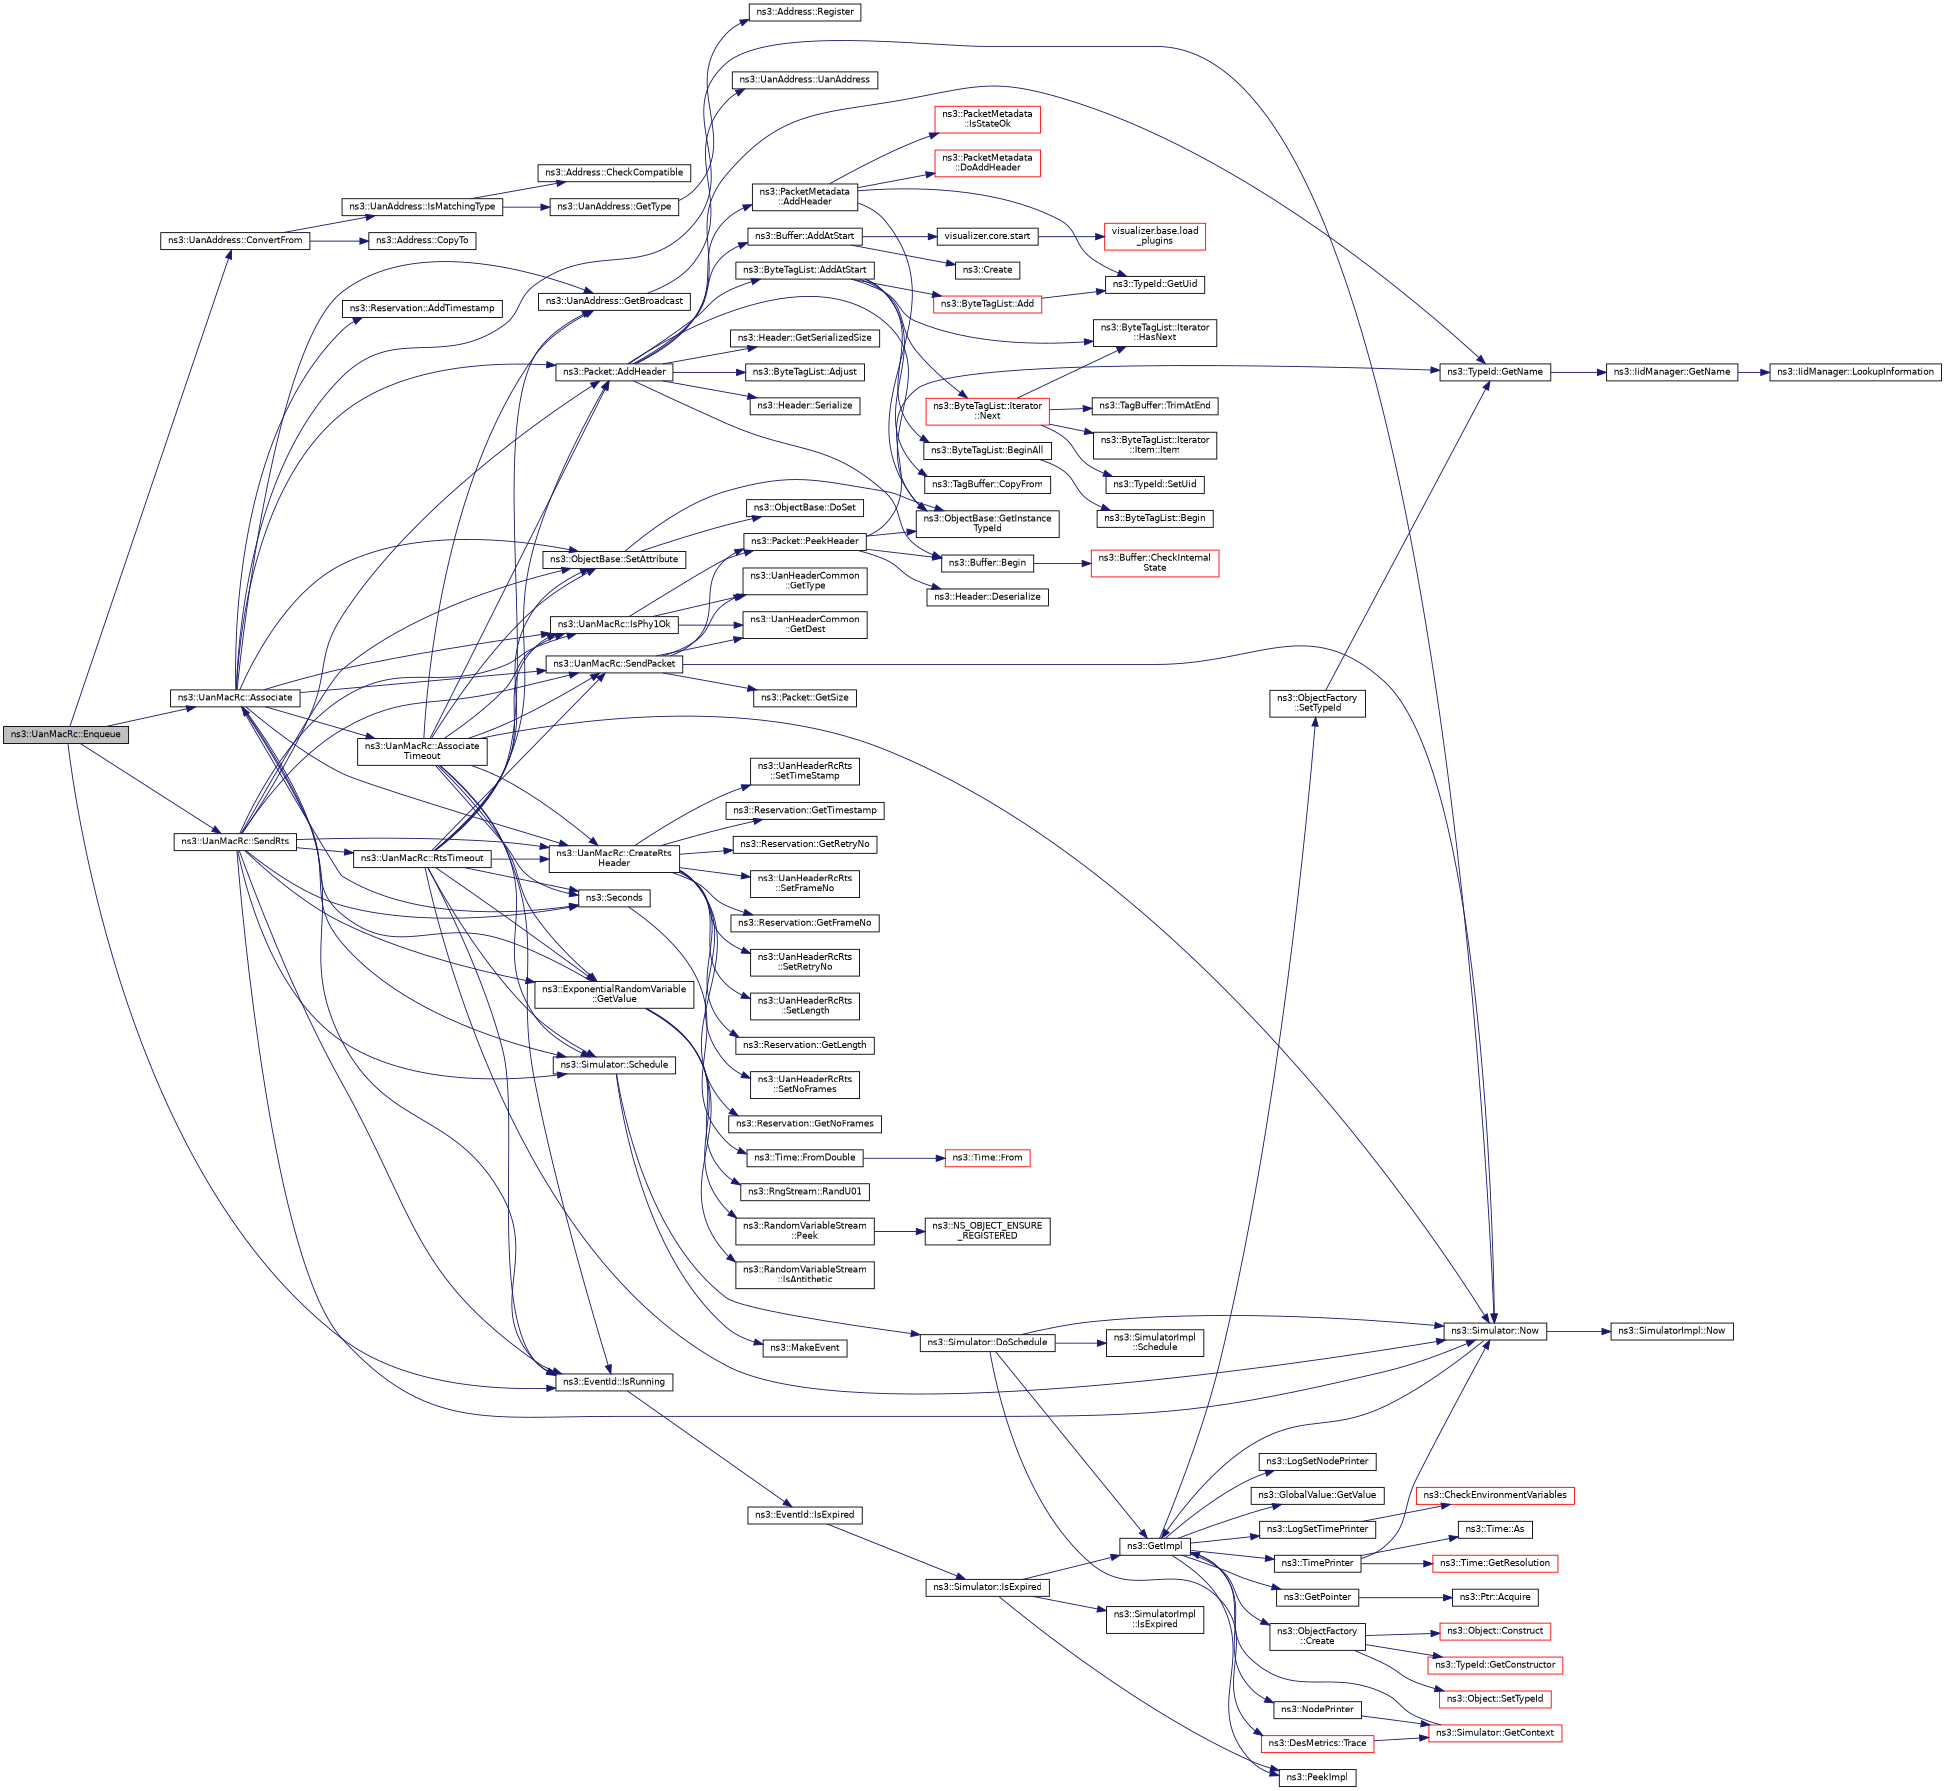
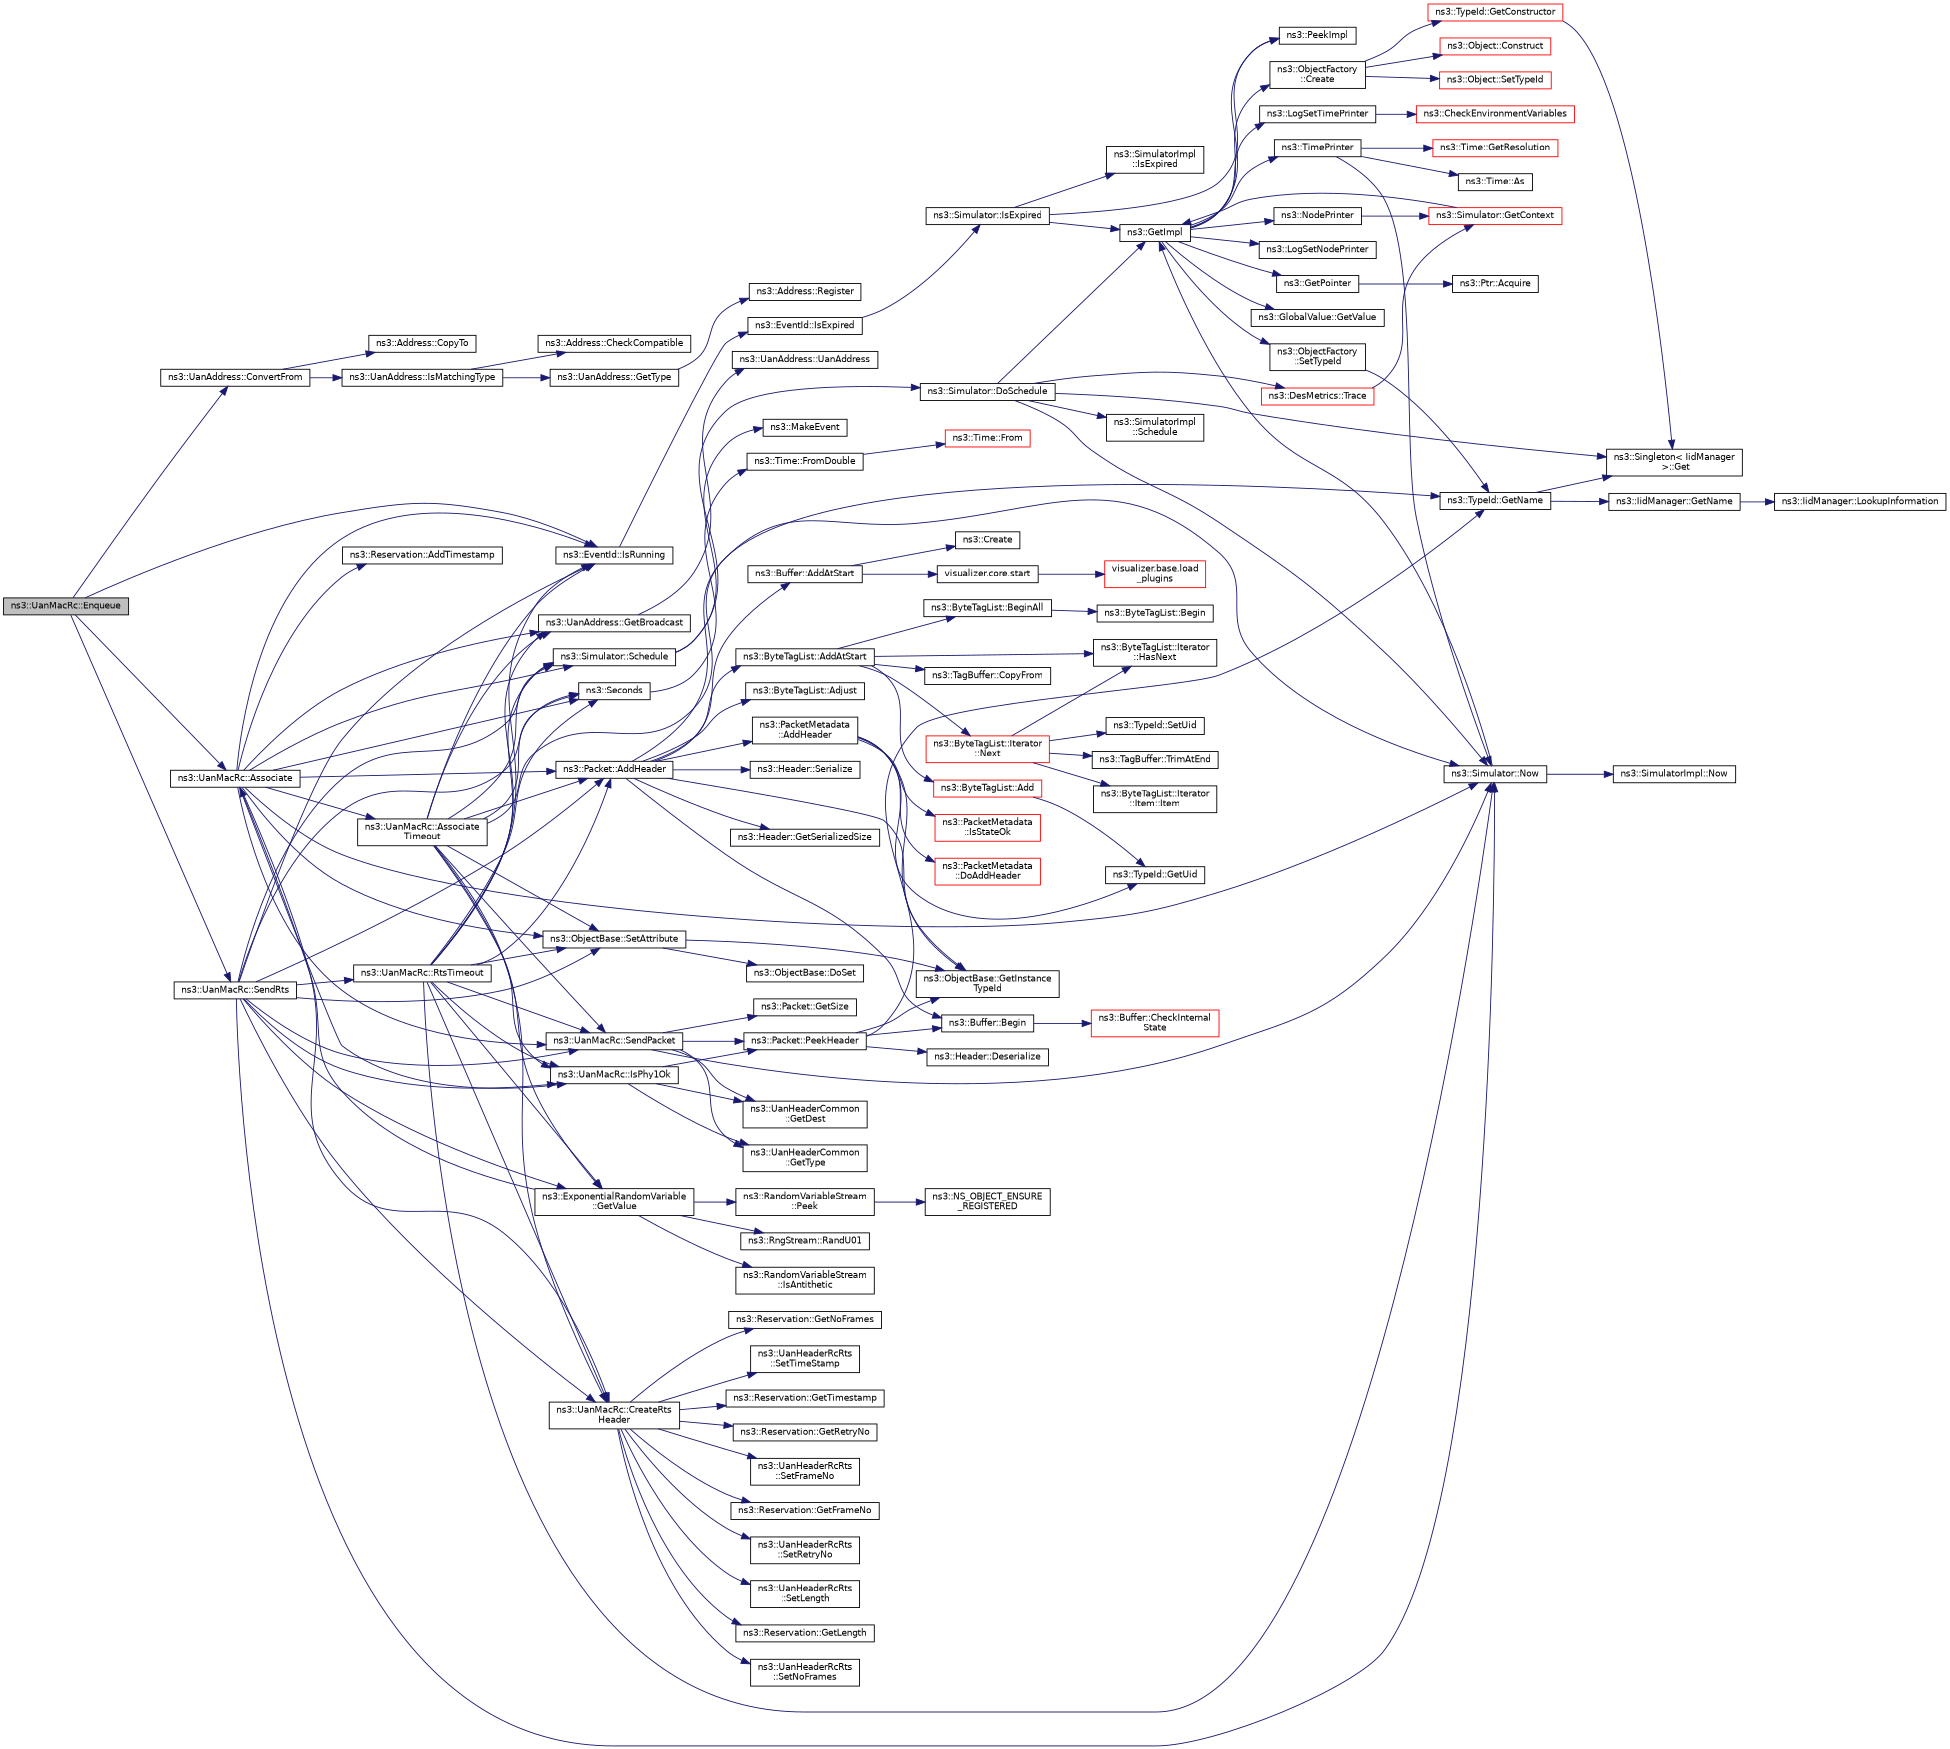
  digraph {
    rankdir=LR
    node [color=black fillcolor=white fontname=Helvetica fontsize=10 shape=record style=filled]
    edge [color=midnightblue fontname=Helvetica fontsize=10 labelfontname=Helvetica labelfontsize=10 style=solid]
    n1 [fillcolor=grey75 fontcolor=black height=0.2 label="ns3::UanMacRc::Enqueue" width=0.4]
    n2 [height=0.2 label="ns3::UanAddress::ConvertFrom" width=0.4]
    n3 [height=0.2 label="ns3::UanMacRc::Associate" width=0.4]
    n4 [height=0.2 label="ns3::EventId::IsRunning" width=0.4]
    n5 [height=0.2 label="ns3::UanMacRc::SendRts" width=0.4]
    n6 [height=0.2 label="ns3::UanAddress::IsMatchingType" width=0.4]
    n7 [height=0.2 label="ns3::Address::CopyTo" width=0.4]
    n8 [height=0.2 label="ns3::Reservation::AddTimestamp" width=0.4]
    n9 [height=0.2 label="ns3::Simulator::Now" width=0.4]
    n10 [height=0.2 label="ns3::UanMacRc::IsPhy1Ok" width=0.4]
    n11 [height=0.2 label="ns3::Packet::AddHeader" width=0.4]
    n12 [height=0.2 label="ns3::UanMacRc::CreateRts\lHeader" width=0.4]
    n13 [height=0.2 label="ns3::UanAddress::GetBroadcast" width=0.4]
    n14 [height=0.2 label="ns3::UanMacRc::SendPacket" width=0.4]
    n15 [height=0.2 label="ns3::ObjectBase::SetAttribute" width=0.4]
    n16 [height=0.2 label="ns3::Simulator::Schedule" width=0.4]
    n17 [height=0.2 label="ns3::Seconds" width=0.4]
    n18 [height=0.2 label="ns3::UanMacRc::Associate\lTimeout" width=0.4]
    n19 [height=0.2 label="ns3::EventId::IsExpired" width=0.4]
    n20 [height=0.2 label="ns3::ExponentialRandomVariable\l::GetValue" width=0.4]
    n21 [height=0.2 label="ns3::UanMacRc::RtsTimeout" width=0.4]
    n22 [height=0.2 label="ns3::Address::CheckCompatible" width=0.4]
    n23 [height=0.2 label="ns3::UanAddress::GetType" width=0.4]
    n24 [height=0.2 label="ns3::Address::Register" width=0.4]
    n25 [height=0.2 label="ns3::GetImpl" width=0.4]
    n26 [height=0.2 label="ns3::SimulatorImpl::Now" width=0.4]
    n27 [height=0.2 label="ns3::Packet::PeekHeader" width=0.4]
    n28 [height=0.2 label="ns3::UanHeaderCommon\l::GetType" width=0.4]
    n29 [height=0.2 label="ns3::UanHeaderCommon\l::GetDest" width=0.4]
    n30 [height=0.2 label="ns3::TypeId::GetName" width=0.4]
    n31 [height=0.2 label="ns3::Buffer::Begin" width=0.4]
    n32 [height=0.2 label="ns3::ObjectBase::GetInstance\lTypeId" width=0.4]
    n33 [height=0.2 label="ns3::Header::GetSerializedSize" width=0.4]
    n34 [height=0.2 label="ns3::Buffer::AddAtStart" width=0.4]
    n35 [height=0.2 label="ns3::ByteTagList::Adjust" width=0.4]
    n36 [height=0.2 label="ns3::ByteTagList::AddAtStart" width=0.4]
    n37 [height=0.2 label="ns3::Header::Serialize" width=0.4]
    n38 [height=0.2 label="ns3::PacketMetadata\l::AddHeader" width=0.4]
    n39 [height=0.2 label="ns3::UanHeaderRcRts\l::SetLength" width=0.4]
    n40 [height=0.2 label="ns3::Reservation::GetLength" width=0.4]
    n41 [height=0.2 label="ns3::UanHeaderRcRts\l::SetNoFrames" width=0.4]
    n42 [height=0.2 label="ns3::Reservation::GetNoFrames" width=0.4]
    n43 [height=0.2 label="ns3::UanHeaderRcRts\l::SetTimeStamp" width=0.4]
    n44 [height=0.2 label="ns3::Reservation::GetTimestamp" width=0.4]
    n45 [height=0.2 label="ns3::Reservation::GetRetryNo" width=0.4]
    n46 [height=0.2 label="ns3::UanHeaderRcRts\l::SetFrameNo" width=0.4]
    n47 [height=0.2 label="ns3::Reservation::GetFrameNo" width=0.4]
    n48 [height=0.2 label="ns3::UanHeaderRcRts\l::SetRetryNo" width=0.4]
    n49 [height=0.2 label="ns3::UanAddress::UanAddress" width=0.4]
    n50 [height=0.2 label="ns3::Packet::GetSize" width=0.4]
    n51 [height=0.2 label="ns3::ObjectBase::DoSet" width=0.4]
    n52 [height=0.2 label="ns3::RandomVariableStream\l::Peek" width=0.4]
    n53 [height=0.2 label="ns3::RngStream::RandU01" width=0.4]
    n54 [height=0.2 label="ns3::RandomVariableStream\l::IsAntithetic" width=0.4]
    n55 [height=0.2 label="ns3::Simulator::DoSchedule" width=0.4]
    n56 [height=0.2 label="ns3::MakeEvent" width=0.4]
    n57 [height=0.2 label="ns3::Time::FromDouble" width=0.4]
    n58 [height=0.2 label="ns3::PeekImpl" width=0.4]
    n59 [height=0.2 label="ns3::GlobalValue::GetValue" width=0.4]
    n60 [height=0.2 label="ns3::ObjectFactory\l::SetTypeId" width=0.4]
    n61 [height=0.2 label="ns3::GetPointer" width=0.4]
    n62 [height=0.2 label="ns3::ObjectFactory\l::Create" width=0.4]
    n63 [height=0.2 label="ns3::LogSetTimePrinter" width=0.4]
    n64 [height=0.2 label="ns3::TimePrinter" width=0.4]
    n65 [height=0.2 label="ns3::LogSetNodePrinter" width=0.4]
    n66 [height=0.2 label="ns3::NodePrinter" width=0.4]
    n67 [height=0.2 label="ns3::Ptr::Acquire" width=0.4]
    n68 [color=red height=0.2 label="ns3::TypeId::GetConstructor" width=0.4]
    n69 [color=red height=0.2 label="ns3::Object::SetTypeId" width=0.4]
    n70 [color=red height=0.2 label="ns3::Object::Construct" width=0.4]
    n71 [color=red height=0.2 label="ns3::CheckEnvironmentVariables" width=0.4]
    n72 [color=red height=0.2 label="ns3::Time::GetResolution" width=0.4]
    n73 [height=0.2 label="ns3::Time::As" width=0.4]
    n74 [color=red height=0.2 label="ns3::Simulator::GetContext" width=0.4]
+   n75 [height=0.2 label="ns3::Singleton\< IidManager\l \>::Get" width=0.4]
    n76 [height=0.2 label="ns3::IidManager::GetName" width=0.4]
    n77 [height=0.2 label="ns3::IidManager::LookupInformation" width=0.4]
    n78 [height=0.2 label="ns3::Header::Deserialize" width=0.4]
    n79 [color=red height=0.2 label="ns3::Buffer::CheckInternal\lState" width=0.4]
    n80 [height=0.2 label="visualizer.core.start" width=0.4]
    n81 [height=0.2 label="ns3::Create" width=0.4]
    n82 [height=0.2 label="ns3::ByteTagList::BeginAll" width=0.4]
    n83 [height=0.2 label="ns3::ByteTagList::Iterator\l::HasNext" width=0.4]
    n84 [color=red height=0.2 label="ns3::ByteTagList::Iterator\l::Next" width=0.4]
    n85 [color=red height=0.2 label="ns3::ByteTagList::Add" width=0.4]
    n86 [height=0.2 label="ns3::TagBuffer::CopyFrom" width=0.4]
    n87 [height=0.2 label="ns3::TypeId::GetUid" width=0.4]
    n88 [color=red height=0.2 label="ns3::PacketMetadata\l::IsStateOk" width=0.4]
    n89 [color=red height=0.2 label="ns3::PacketMetadata\l::DoAddHeader" width=0.4]
    n90 [color=red height=0.2 label="visualizer.base.load\l_plugins" width=0.4]
    n91 [height=0.2 label="ns3::ByteTagList::Begin" width=0.4]
    n92 [height=0.2 label="ns3::ByteTagList::Iterator\l::Item::Item" width=0.4]
    n93 [height=0.2 label="ns3::TypeId::SetUid" width=0.4]
    n94 [height=0.2 label="ns3::TagBuffer::TrimAtEnd" width=0.4]
    n95 [height=0.2 label="ns3::Simulator::IsExpired" width=0.4]
    n96 [height=0.2 label="ns3::SimulatorImpl\l::IsExpired" width=0.4]
    n97 [height=0.2 label="ns3::NS_OBJECT_ENSURE\l_REGISTERED" width=0.4]
    n98 [color=red height=0.2 label="ns3::DesMetrics::Trace" width=0.4]
    n99 [height=0.2 label="ns3::SimulatorImpl\l::Schedule" width=0.4]
    n100 [color=red height=0.2 label="ns3::Time::From" width=0.4]
    n1 -> n2
    n1 -> n3
    n1 -> n4
    n1 -> n5
    n2 -> n6
    n2 -> n7
    n3 -> n4
    n3 -> n8
    n3 -> n9
    n3 -> n10
    n3 -> n11
    n3 -> n12
    n3 -> n13
    n3 -> n14
    n3 -> n15
    n3 -> n16
    n3 -> n17
    n3 -> n18
    n4 -> n19
    n5 -> n4
    n5 -> n9
    n5 -> n10
    n5 -> n11
    n5 -> n12
    n5 -> n14
    n5 -> n15
    n5 -> n16
    n5 -> n17
    n5 -> n20
    n5 -> n21
    n6 -> n22
    n6 -> n23
    n9 -> n25
    n9 -> n26
    n10 -> n27
    n10 -> n28
    n10 -> n29
    n11 -> n30
    n11 -> n31
    n11 -> n32
    n11 -> n33
    n11 -> n34
    n11 -> n35
    n11 -> n36
    n11 -> n37
    n11 -> n38
    n12 -> n39
    n12 -> n40
    n12 -> n41
    n12 -> n42
    n12 -> n43
    n12 -> n44
    n12 -> n45
    n12 -> n46
    n12 -> n47
    n12 -> n48
    n13 -> n49
    n14 -> n9
    n14 -> n27
    n14 -> n28
    n14 -> n29
    n14 -> n50
    n15 -> n32
    n15 -> n51
    n16 -> n55
    n16 -> n56
    n17 -> n57
    n18 -> n4
    n18 -> n9
    n18 -> n10
    n18 -> n11
    n18 -> n12
    n18 -> n13
    n18 -> n14
    n18 -> n15
    n18 -> n16
    n18 -> n17
    n18 -> n20
    n19 -> n95
    n20 -> n3
    n20 -> n52
    n20 -> n53
    n20 -> n54
    n21 -> n4
    n21 -> n9
    n21 -> n10
    n21 -> n11
    n21 -> n12
    n21 -> n13
    n21 -> n14
    n21 -> n15
    n21 -> n16
    n21 -> n17
    n21 -> n20
    n23 -> n24
    n25 -> n58
    n25 -> n59
    n25 -> n60
    n25 -> n61
    n25 -> n62
    n25 -> n63
    n25 -> n64
    n25 -> n65
    n25 -> n66
    n27 -> n30
    n27 -> n31
    n27 -> n32
    n27 -> n78
+   n30 -> n75
    n30 -> n76
    n31 -> n79
    n34 -> n80
    n34 -> n81
    n36 -> n82
    n36 -> n83
    n36 -> n84
    n36 -> n85
    n36 -> n86
    n38 -> n32
    n38 -> n87
    n38 -> n88
    n38 -> n89
    n52 -> n97
    n55 -> n9
    n55 -> n25
+   n55 -> n75
    n55 -> n98
    n55 -> n99
    n57 -> n100
    n60 -> n30
    n61 -> n67
    n62 -> n68
    n62 -> n69
    n62 -> n70
    n63 -> n71
    n64 -> n9
    n64 -> n72
    n64 -> n73
    n66 -> n74
+   n68 -> n75
    n74 -> n25
    n76 -> n77
    n80 -> n90
    n82 -> n91
    n84 -> n83
    n84 -> n92
    n84 -> n93
    n84 -> n94
    n85 -> n87
    n95 -> n25
    n95 -> n58
    n95 -> n96
    n98 -> n74
  }
